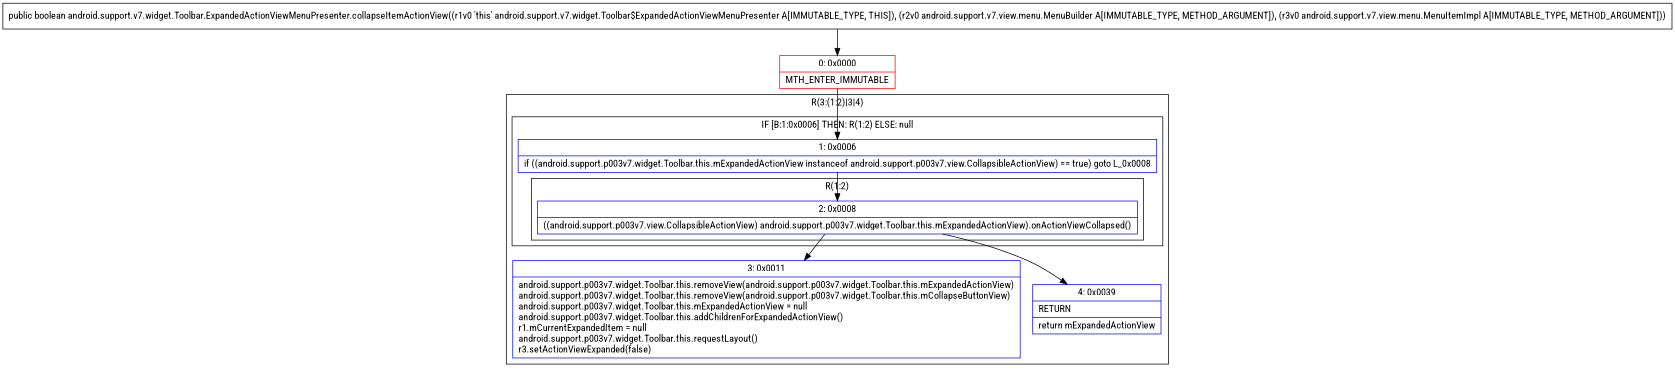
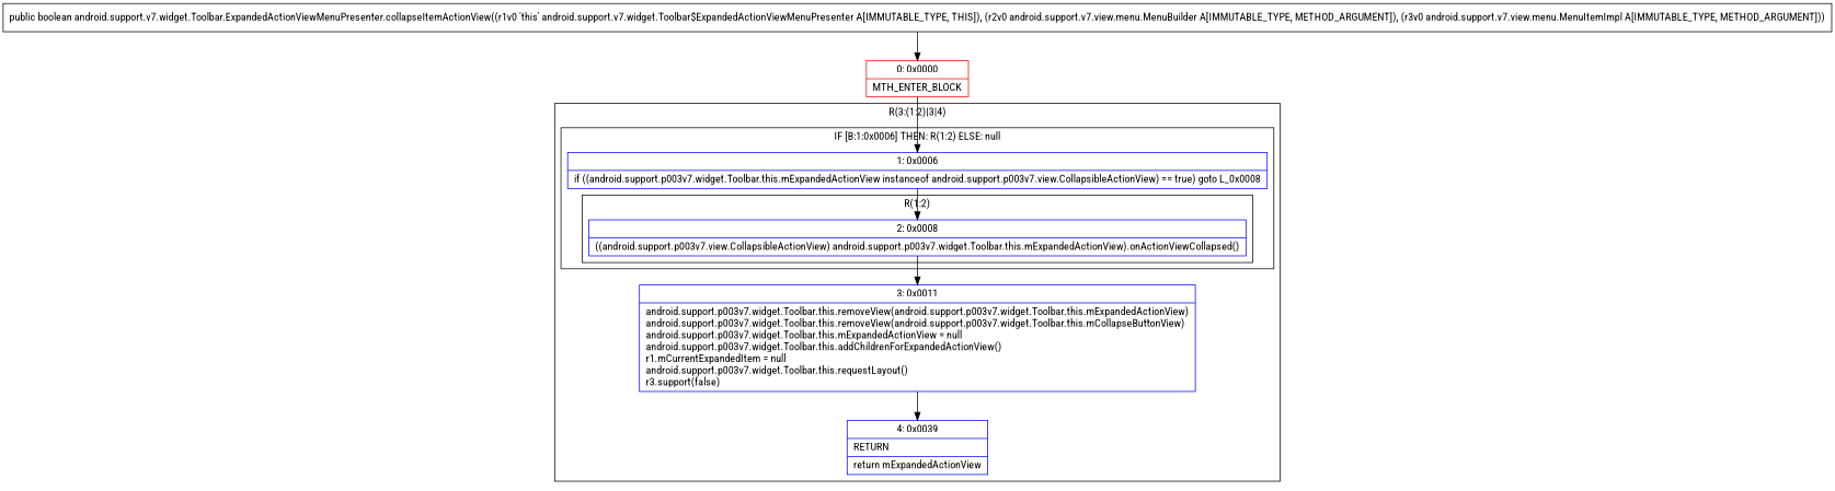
  digraph {
    fontname="Roboto Condensed"
    node [color=blue fontname="Roboto Condensed" shape=record]
    edge [fontname="Roboto Condensed"]
    n1 [label="{2\:\ 0x0008|((android.support.p003v7.view.CollapsibleActionView) android.support.p003v7.widget.Toolbar.this.mExpandedActionView).onActionViewCollapsed()\l}"]
    n2 [label="{1\:\ 0x0006|if ((android.support.p003v7.widget.Toolbar.this.mExpandedActionView instanceof android.support.p003v7.view.CollapsibleActionView) == true) goto L_0x0008\l}"]
-   n3 [label="{3\:\ 0x0011|android.support.p003v7.widget.Toolbar.this.removeView(android.support.p003v7.widget.Toolbar.this.mExpandedActionView)\landroid.support.p003v7.widget.Toolbar.this.removeView(android.support.p003v7.widget.Toolbar.this.mCollapseButtonView)\landroid.support.p003v7.widget.Toolbar.this.mExpandedActionView = null\landroid.support.p003v7.widget.Toolbar.this.addChildrenForExpandedActionView()\lr1.mCurrentExpandedItem = null\landroid.support.p003v7.widget.Toolbar.this.requestLayout()\lr3.setActionViewExpanded(false)\l}"]
+   n3 [label="{3\:\ 0x0011|android.support.p003v7.widget.Toolbar.this.removeView(android.support.p003v7.widget.Toolbar.this.mExpandedActionView)\landroid.support.p003v7.widget.Toolbar.this.removeView(android.support.p003v7.widget.Toolbar.this.mCollapseButtonView)\landroid.support.p003v7.widget.Toolbar.this.mExpandedActionView = null\landroid.support.p003v7.widget.Toolbar.this.addChildrenForExpandedActionView()\lr1.mCurrentExpandedItem = null\landroid.support.p003v7.widget.Toolbar.this.requestLayout()\lr3.support(false)\l}"]
    n4 [label="{4\:\ 0x0039|RETURN\l|return mExpandedActionView\l}"]
-   n5 [color=red label="{0\:\ 0x0000|MTH_ENTER_IMMUTABLE\l}"]
+   n5 [color=red label="{0\:\ 0x0000|MTH_ENTER_BLOCK\l}"]
    n6 [label="{public boolean android.support.v7.widget.Toolbar.ExpandedActionViewMenuPresenter.collapseItemActionView((r1v0 'this' android.support.v7.widget.Toolbar$ExpandedActionViewMenuPresenter A[IMMUTABLE_TYPE, THIS]), (r2v0 android.support.v7.view.menu.MenuBuilder A[IMMUTABLE_TYPE, METHOD_ARGUMENT]), (r3v0 android.support.v7.view.menu.MenuItemImpl A[IMMUTABLE_TYPE, METHOD_ARGUMENT])) }" color=""]
    subgraph cluster_1 {
      label="R(3:(1:2)|3|4)"
      n3
      n4
      subgraph cluster_2 {
        label="IF [B:1:0x0006] THEN: R(1:2) ELSE: null"
        n2
        subgraph cluster_3 {
          label="R(1:2)"
          n1
        }
      }
    }
    n1 -> n3
    n2 -> n1
-   n1 -> n4
+   n3 -> n4
    n5 -> n2
    n6 -> n5
  }
